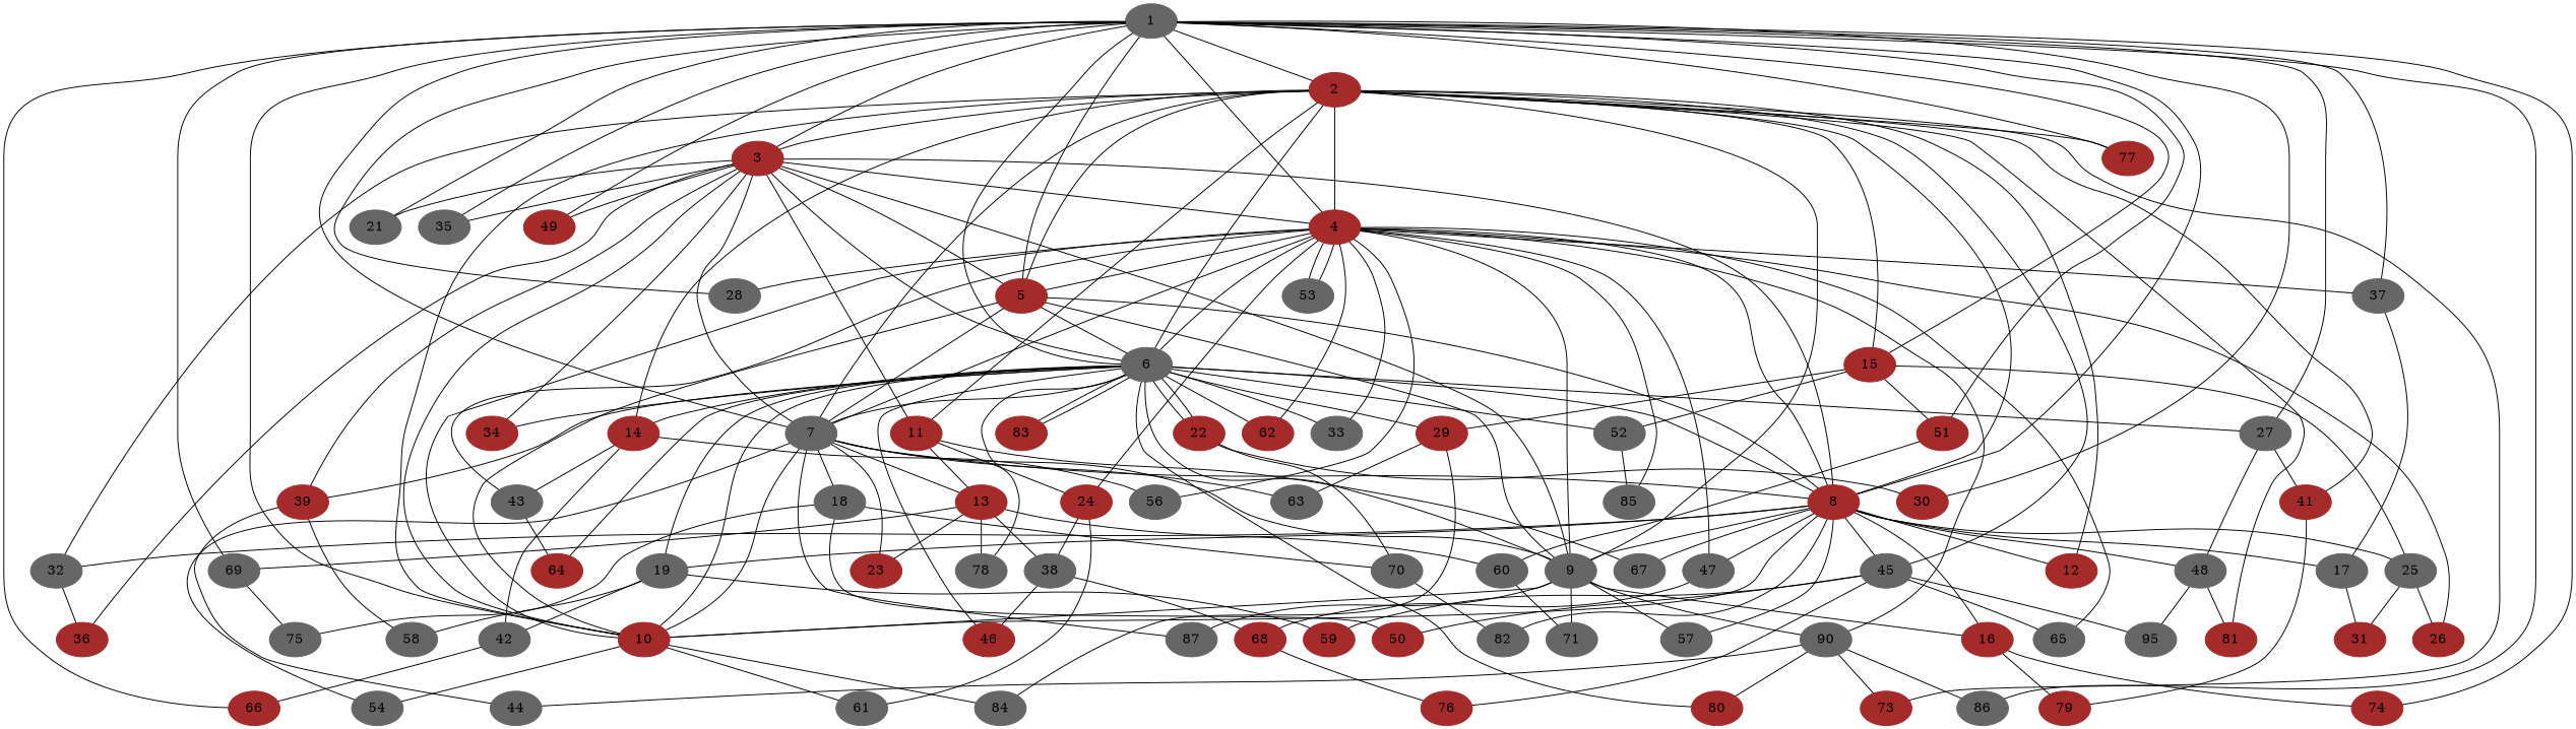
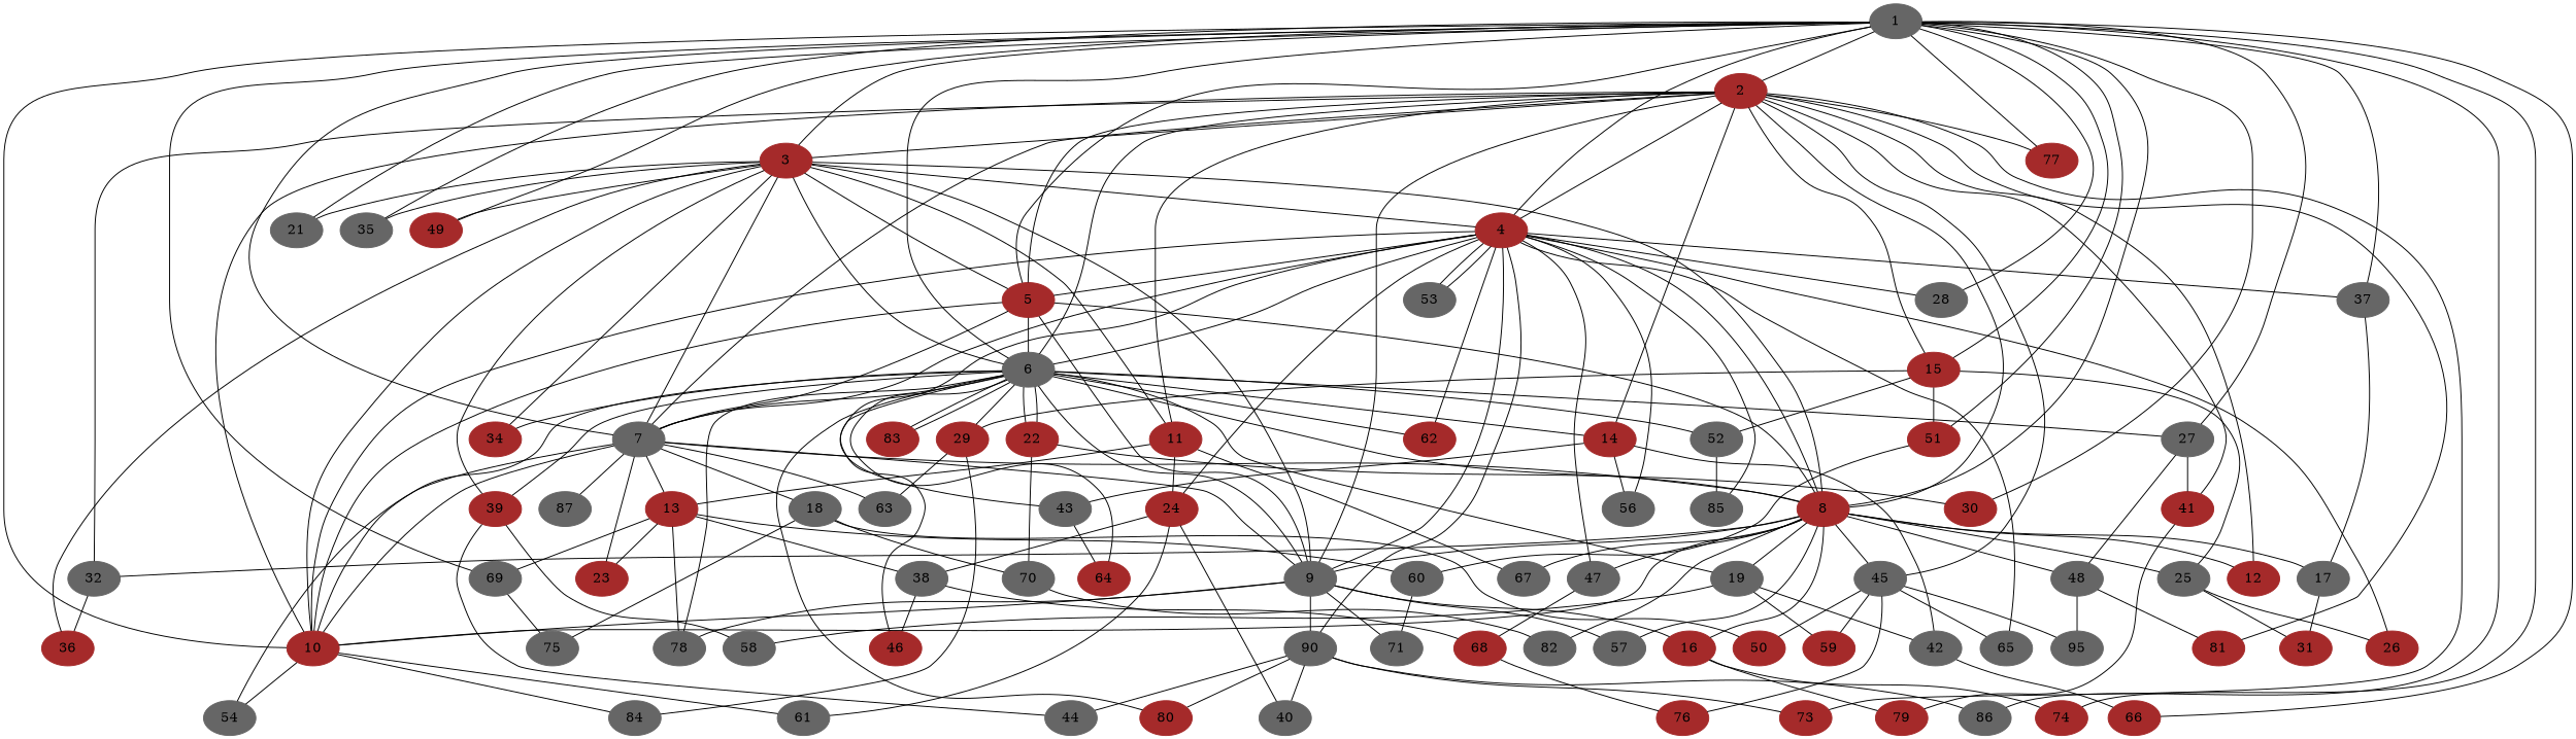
  graph {
    node [color=gray40 style=filled]
    2 [color=brown]
    1
    3 [color=brown]
    4 [color=brown]
    5 [color=brown]
    6
    7
    8 [color=brown]
    10 [color=brown]
    15 [color=brown]
    21
    27
    28
    30 [color=brown]
    35
    37
    49 [color=brown]
    51 [color=brown]
    66 [color=brown]
    69
    74 [color=brown]
    77 [color=brown]
    86
    9
    11 [color=brown]
    12 [color=brown]
    14 [color=brown]
    32
    41 [color=brown]
    45
    73 [color=brown]
    81 [color=brown]
    34 [color=brown]
    36 [color=brown]
    39 [color=brown]
    n36 [label=90]
    24 [color=brown]
    26 [color=brown]
-   33
    43
    47
    53
    56
    62 [color=brown]
    65
    85
    19
    22 [color=brown]
    29 [color=brown]
    46 [color=brown]
    52
    64 [color=brown]
    78
    80 [color=brown]
    83 [color=brown]
    18
    13 [color=brown]
    23 [color=brown]
    54
    63
    87
    17
    16 [color=brown]
    25
    48
    57
    67
    82
    71
    61
    84
    60
    75
    42
    79 [color=brown]
    50 [color=brown]
    59 [color=brown]
    n78 [label=95]
    76 [color=brown]
    58
    44
+   40
    38
    68 [color=brown]
    31 [color=brown]
    70
    2 -- 3
    2 -- 4
    2 -- 5
    2 -- 6
    2 -- 7
    2 -- 8
    2 -- 10
    2 -- 15
    2 -- 77
    2 -- 9
    2 -- 11
    2 -- 12
    2 -- 14
    2 -- 32
    2 -- 41
    2 -- 45
    2 -- 73
    2 -- 81
    1 -- 2
    1 -- 3
    1 -- 4
    1 -- 5
    1 -- 6
    1 -- 7
    1 -- 8
    1 -- 10
    1 -- 15
    1 -- 21
    1 -- 27
    1 -- 28
    1 -- 30
    1 -- 35
    1 -- 37
    1 -- 49
    1 -- 51
    1 -- 66
    1 -- 69
    1 -- 74
    1 -- 77
    1 -- 86
    3 -- 4
    3 -- 5
    3 -- 6
    3 -- 7
    3 -- 8
    3 -- 10
    3 -- 21
    3 -- 35
    3 -- 49
    3 -- 9
    3 -- 11
    3 -- 34
    3 -- 36
    3 -- 39
    4 -- 5
    4 -- 6
    4 -- 7
    4 -- 8
    4 -- 10
    4 -- 28
    4 -- 37
    4 -- 9
    4 -- n36
    4 -- 24
    4 -- 26
-   4 -- 33
    4 -- 43
    4 -- 47
    4 -- 53
    4 -- 53
    4 -- 56
    4 -- 62
    4 -- 65
    4 -- 85
    5 -- 6
    5 -- 7
    5 -- 8
    5 -- 10
    5 -- 9
    6 -- 7
    6 -- 8
    6 -- 10
    6 -- 27
    6 -- 9
    6 -- 14
    6 -- 34
    6 -- 39
-   6 -- 33
    6 -- 62
    6 -- 19
    6 -- 22
    6 -- 22
    6 -- 29
    6 -- 46
    6 -- 52
    6 -- 64
    6 -- 78
    6 -- 80
    6 -- 83
    6 -- 83
    7 -- 8
    7 -- 10
    7 -- 9
    7 -- 18
    7 -- 13
    7 -- 23
    7 -- 54
    7 -- 63
    7 -- 87
    8 -- 10
    8 -- 9
    8 -- 12
    8 -- 32
    8 -- 45
    8 -- 47
    8 -- 19
    8 -- 17
    8 -- 16
    8 -- 25
    8 -- 48
    8 -- 57
    8 -- 67
    8 -- 82
    10 -- 54
    10 -- 61
    10 -- 84
    15 -- 51
    15 -- 29
    15 -- 52
    15 -- 25
    27 -- 41
    27 -- 48
    37 -- 17
    51 -- 60
    69 -- 75
    9 -- 10
    9 -- n36
-   9 -- 87
+   9 -- 78
    9 -- 16
    9 -- 57
    9 -- 71
    11 -- 24
    11 -- 13
    11 -- 67
    14 -- 43
    14 -- 56
    14 -- 42
    32 -- 36
    41 -- 79
    45 -- 65
    45 -- 50
    45 -- 59
    45 -- n78
    45 -- 76
    39 -- 58
    39 -- 44
    n36 -- 86
    n36 -- 73
    n36 -- 80
    n36 -- 44
+   n36 -- 40
    24 -- 61
+   24 -- 40
    24 -- 38
    43 -- 64
    47 -- 68
    19 -- 42
    19 -- 59
    19 -- 58
    22 -- 30
    22 -- 70
    29 -- 63
    29 -- 84
    52 -- 85
    18 -- 75
    18 -- 50
    18 -- 70
    13 -- 69
    13 -- 78
    13 -- 23
    13 -- 60
    13 -- 38
    17 -- 31
    16 -- 74
    16 -- 79
    25 -- 26
    25 -- 31
    48 -- 81
    48 -- n78
    60 -- 71
    42 -- 66
    38 -- 46
    38 -- 68
    68 -- 76
    70 -- 82
  }
